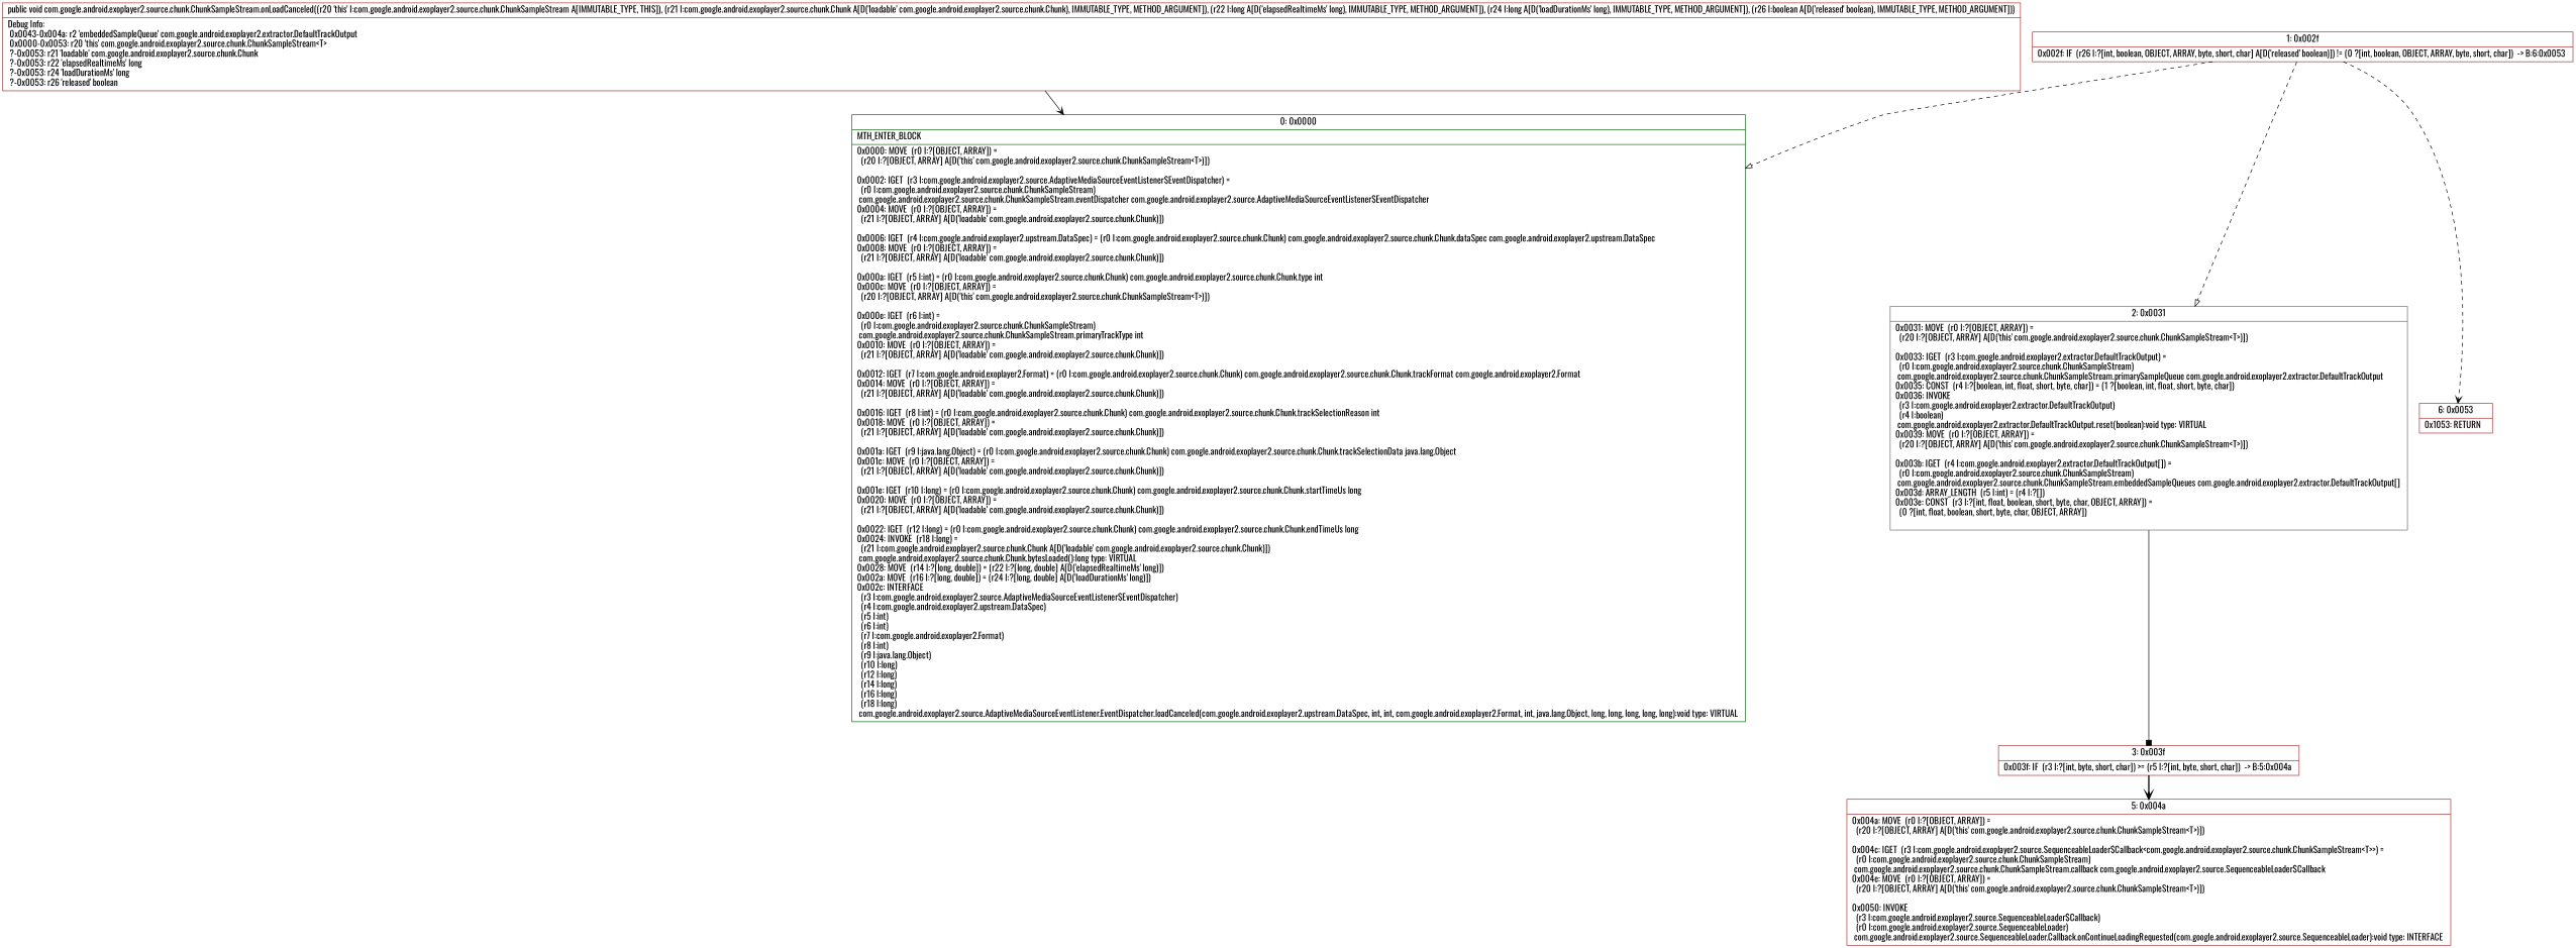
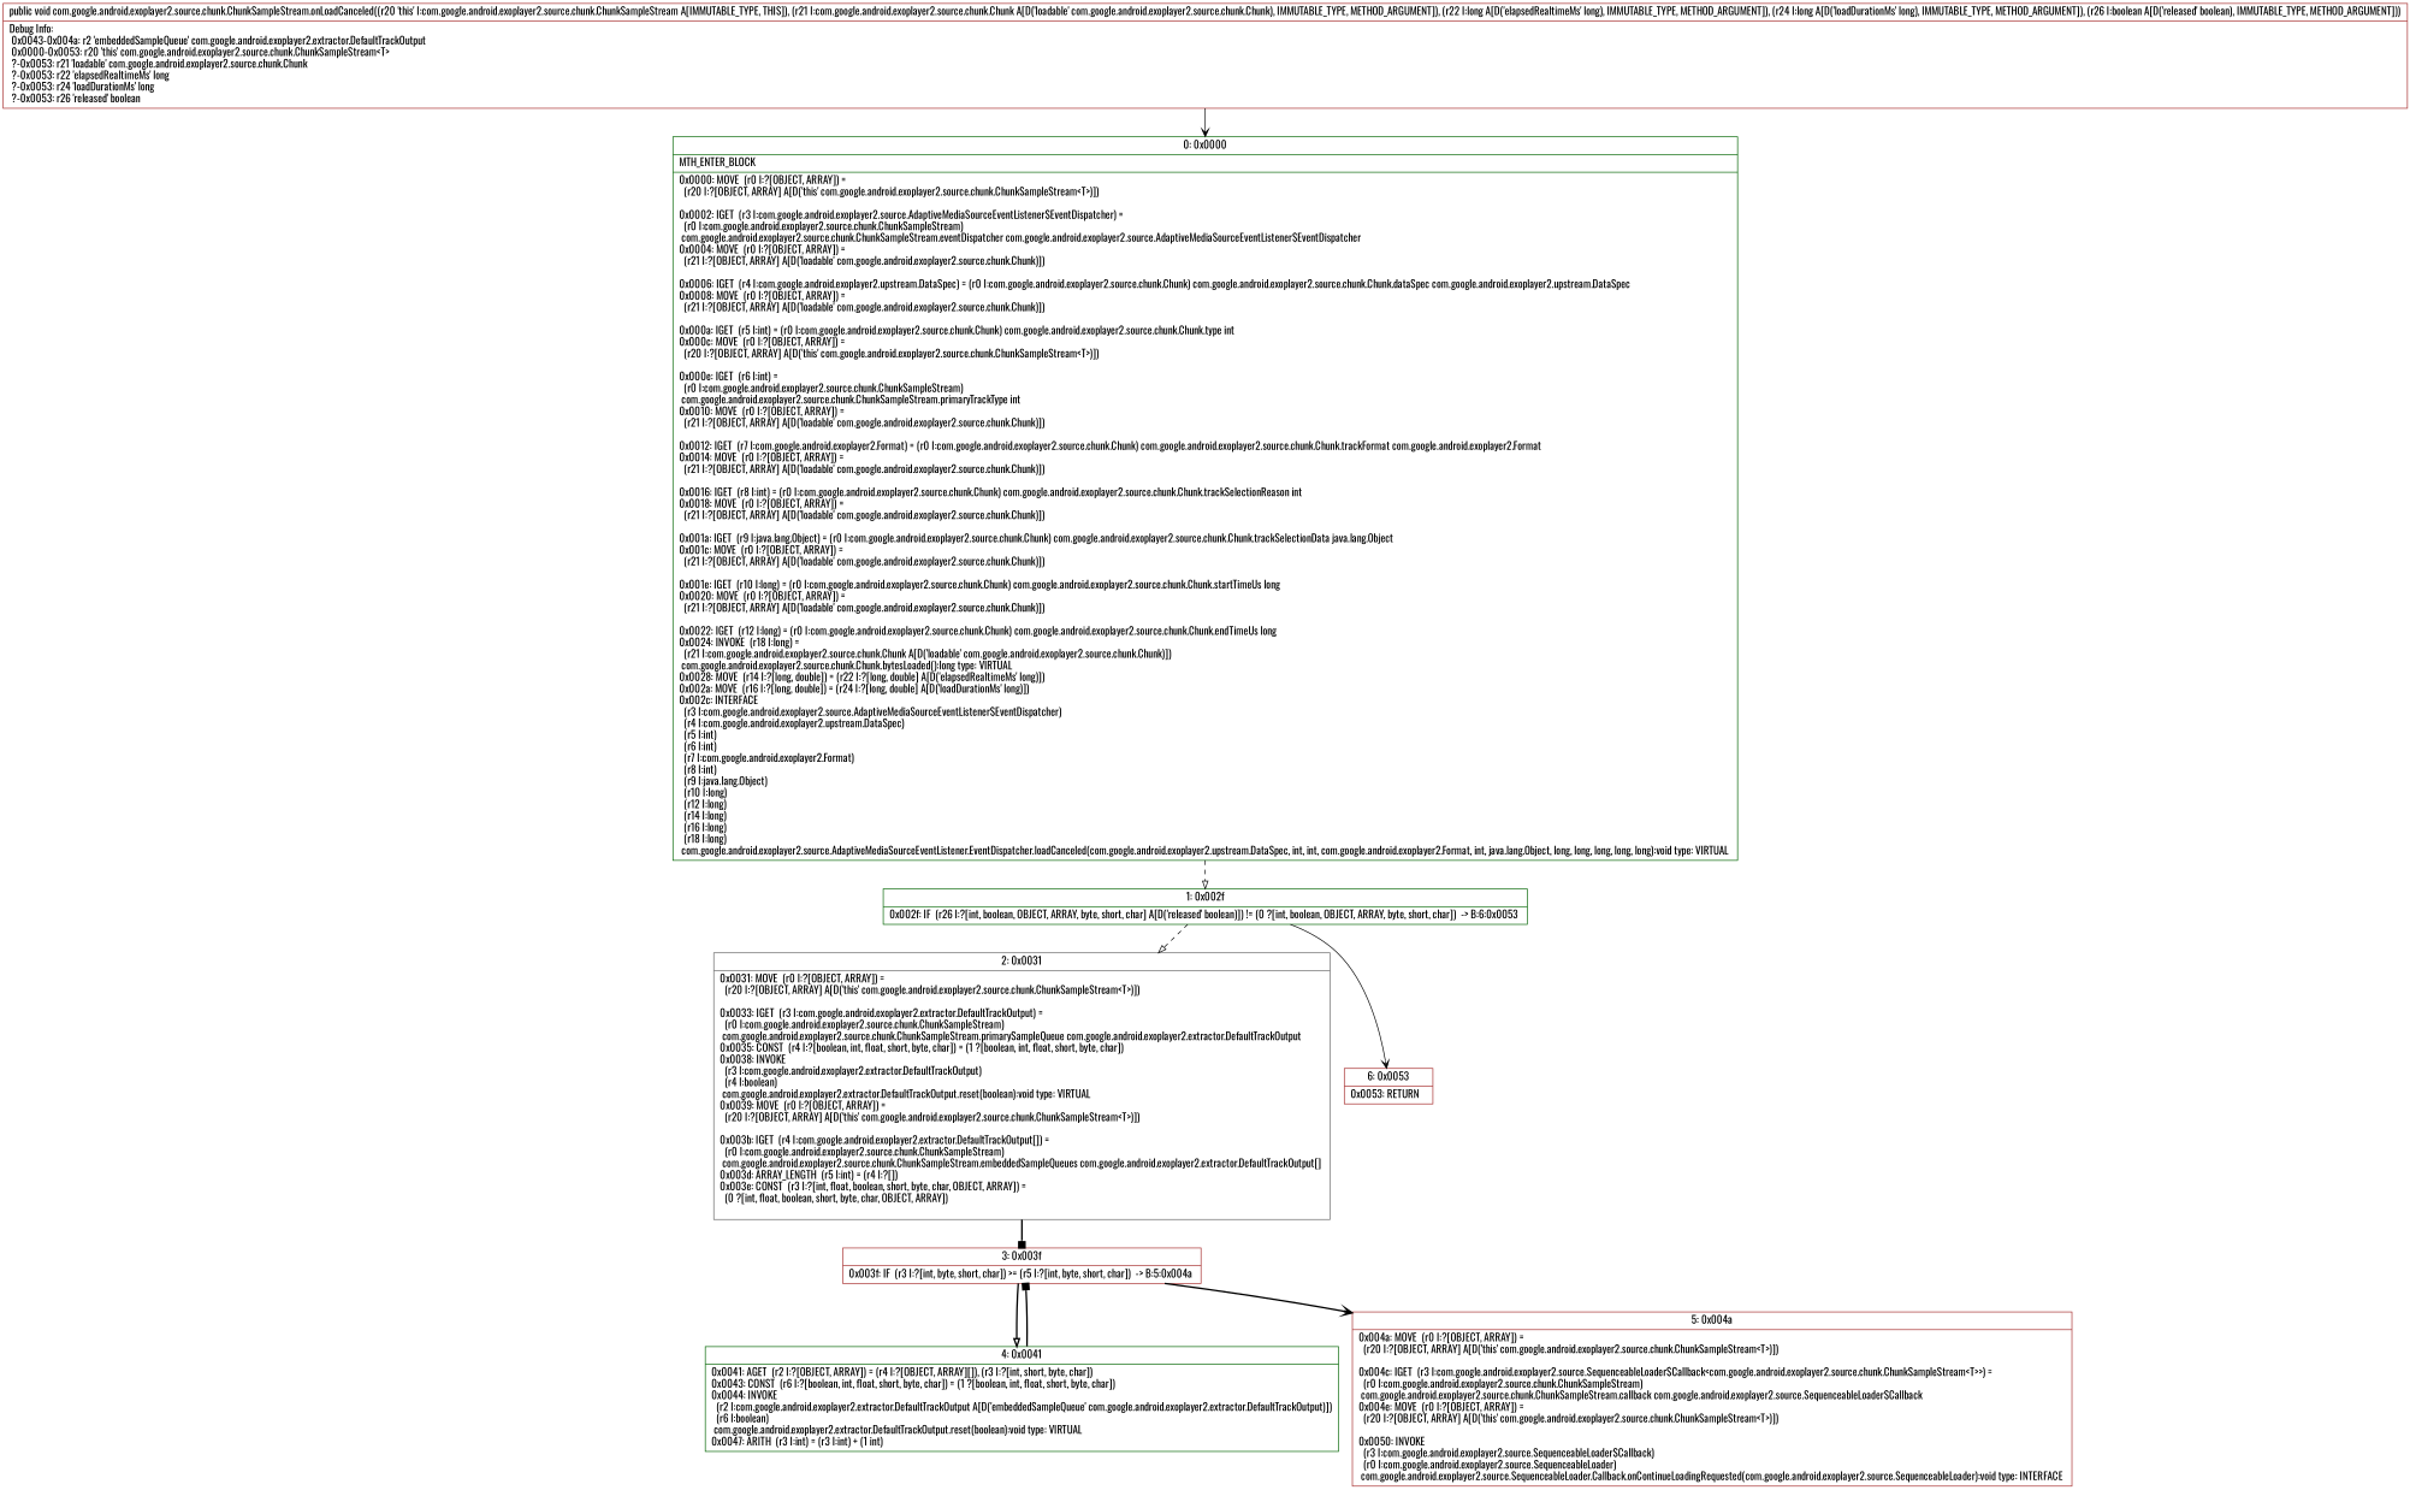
  digraph {
    fontname=Oswald
    node [color=brown fontname=Oswald shape=record]
    edge [arrowhead=onormal fontname=Oswald style=solid]
    n1 [color=darkgreen label="{0\:\ 0x0000|MTH_ENTER_BLOCK\l|0x0000: MOVE  (r0 I:?[OBJECT, ARRAY]) = \l  (r20 I:?[OBJECT, ARRAY] A[D('this' com.google.android.exoplayer2.source.chunk.ChunkSampleStream\<T\>)])\l \l0x0002: IGET  (r3 I:com.google.android.exoplayer2.source.AdaptiveMediaSourceEventListener$EventDispatcher) = \l  (r0 I:com.google.android.exoplayer2.source.chunk.ChunkSampleStream)\l com.google.android.exoplayer2.source.chunk.ChunkSampleStream.eventDispatcher com.google.android.exoplayer2.source.AdaptiveMediaSourceEventListener$EventDispatcher \l0x0004: MOVE  (r0 I:?[OBJECT, ARRAY]) = \l  (r21 I:?[OBJECT, ARRAY] A[D('loadable' com.google.android.exoplayer2.source.chunk.Chunk)])\l \l0x0006: IGET  (r4 I:com.google.android.exoplayer2.upstream.DataSpec) = (r0 I:com.google.android.exoplayer2.source.chunk.Chunk) com.google.android.exoplayer2.source.chunk.Chunk.dataSpec com.google.android.exoplayer2.upstream.DataSpec \l0x0008: MOVE  (r0 I:?[OBJECT, ARRAY]) = \l  (r21 I:?[OBJECT, ARRAY] A[D('loadable' com.google.android.exoplayer2.source.chunk.Chunk)])\l \l0x000a: IGET  (r5 I:int) = (r0 I:com.google.android.exoplayer2.source.chunk.Chunk) com.google.android.exoplayer2.source.chunk.Chunk.type int \l0x000c: MOVE  (r0 I:?[OBJECT, ARRAY]) = \l  (r20 I:?[OBJECT, ARRAY] A[D('this' com.google.android.exoplayer2.source.chunk.ChunkSampleStream\<T\>)])\l \l0x000e: IGET  (r6 I:int) = \l  (r0 I:com.google.android.exoplayer2.source.chunk.ChunkSampleStream)\l com.google.android.exoplayer2.source.chunk.ChunkSampleStream.primaryTrackType int \l0x0010: MOVE  (r0 I:?[OBJECT, ARRAY]) = \l  (r21 I:?[OBJECT, ARRAY] A[D('loadable' com.google.android.exoplayer2.source.chunk.Chunk)])\l \l0x0012: IGET  (r7 I:com.google.android.exoplayer2.Format) = (r0 I:com.google.android.exoplayer2.source.chunk.Chunk) com.google.android.exoplayer2.source.chunk.Chunk.trackFormat com.google.android.exoplayer2.Format \l0x0014: MOVE  (r0 I:?[OBJECT, ARRAY]) = \l  (r21 I:?[OBJECT, ARRAY] A[D('loadable' com.google.android.exoplayer2.source.chunk.Chunk)])\l \l0x0016: IGET  (r8 I:int) = (r0 I:com.google.android.exoplayer2.source.chunk.Chunk) com.google.android.exoplayer2.source.chunk.Chunk.trackSelectionReason int \l0x0018: MOVE  (r0 I:?[OBJECT, ARRAY]) = \l  (r21 I:?[OBJECT, ARRAY] A[D('loadable' com.google.android.exoplayer2.source.chunk.Chunk)])\l \l0x001a: IGET  (r9 I:java.lang.Object) = (r0 I:com.google.android.exoplayer2.source.chunk.Chunk) com.google.android.exoplayer2.source.chunk.Chunk.trackSelectionData java.lang.Object \l0x001c: MOVE  (r0 I:?[OBJECT, ARRAY]) = \l  (r21 I:?[OBJECT, ARRAY] A[D('loadable' com.google.android.exoplayer2.source.chunk.Chunk)])\l \l0x001e: IGET  (r10 I:long) = (r0 I:com.google.android.exoplayer2.source.chunk.Chunk) com.google.android.exoplayer2.source.chunk.Chunk.startTimeUs long \l0x0020: MOVE  (r0 I:?[OBJECT, ARRAY]) = \l  (r21 I:?[OBJECT, ARRAY] A[D('loadable' com.google.android.exoplayer2.source.chunk.Chunk)])\l \l0x0022: IGET  (r12 I:long) = (r0 I:com.google.android.exoplayer2.source.chunk.Chunk) com.google.android.exoplayer2.source.chunk.Chunk.endTimeUs long \l0x0024: INVOKE  (r18 I:long) = \l  (r21 I:com.google.android.exoplayer2.source.chunk.Chunk A[D('loadable' com.google.android.exoplayer2.source.chunk.Chunk)])\l com.google.android.exoplayer2.source.chunk.Chunk.bytesLoaded():long type: VIRTUAL \l0x0028: MOVE  (r14 I:?[long, double]) = (r22 I:?[long, double] A[D('elapsedRealtimeMs' long)]) \l0x002a: MOVE  (r16 I:?[long, double]) = (r24 I:?[long, double] A[D('loadDurationMs' long)]) \l0x002c: INTERFACE  \l  (r3 I:com.google.android.exoplayer2.source.AdaptiveMediaSourceEventListener$EventDispatcher)\l  (r4 I:com.google.android.exoplayer2.upstream.DataSpec)\l  (r5 I:int)\l  (r6 I:int)\l  (r7 I:com.google.android.exoplayer2.Format)\l  (r8 I:int)\l  (r9 I:java.lang.Object)\l  (r10 I:long)\l  (r12 I:long)\l  (r14 I:long)\l  (r16 I:long)\l  (r18 I:long)\l com.google.android.exoplayer2.source.AdaptiveMediaSourceEventListener.EventDispatcher.loadCanceled(com.google.android.exoplayer2.upstream.DataSpec, int, int, com.google.android.exoplayer2.Format, int, java.lang.Object, long, long, long, long, long):void type: VIRTUAL \l}"]
-   n2 [label="{1\:\ 0x002f|0x002f: IF  (r26 I:?[int, boolean, OBJECT, ARRAY, byte, short, char] A[D('released' boolean)]) != (0 ?[int, boolean, OBJECT, ARRAY, byte, short, char])  \-\> B:6:0x0053 \l}"]
-   n3 [color=gray40 label="{2\:\ 0x0031|0x0031: MOVE  (r0 I:?[OBJECT, ARRAY]) = \l  (r20 I:?[OBJECT, ARRAY] A[D('this' com.google.android.exoplayer2.source.chunk.ChunkSampleStream\<T\>)])\l \l0x0033: IGET  (r3 I:com.google.android.exoplayer2.extractor.DefaultTrackOutput) = \l  (r0 I:com.google.android.exoplayer2.source.chunk.ChunkSampleStream)\l com.google.android.exoplayer2.source.chunk.ChunkSampleStream.primarySampleQueue com.google.android.exoplayer2.extractor.DefaultTrackOutput \l0x0035: CONST  (r4 I:?[boolean, int, float, short, byte, char]) = (1 ?[boolean, int, float, short, byte, char]) \l0x0036: INVOKE  \l  (r3 I:com.google.android.exoplayer2.extractor.DefaultTrackOutput)\l  (r4 I:boolean)\l com.google.android.exoplayer2.extractor.DefaultTrackOutput.reset(boolean):void type: VIRTUAL \l0x0039: MOVE  (r0 I:?[OBJECT, ARRAY]) = \l  (r20 I:?[OBJECT, ARRAY] A[D('this' com.google.android.exoplayer2.source.chunk.ChunkSampleStream\<T\>)])\l \l0x003b: IGET  (r4 I:com.google.android.exoplayer2.extractor.DefaultTrackOutput[]) = \l  (r0 I:com.google.android.exoplayer2.source.chunk.ChunkSampleStream)\l com.google.android.exoplayer2.source.chunk.ChunkSampleStream.embeddedSampleQueues com.google.android.exoplayer2.extractor.DefaultTrackOutput[] \l0x003d: ARRAY_LENGTH  (r5 I:int) = (r4 I:?[]) \l0x003e: CONST  (r3 I:?[int, float, boolean, short, byte, char, OBJECT, ARRAY]) = \l  (0 ?[int, float, boolean, short, byte, char, OBJECT, ARRAY])\l \l}"]
-   n4 [label="{6\:\ 0x0053|0x1053: RETURN   \l}"]
+   n2 [color=darkgreen label="{1\:\ 0x002f|0x002f: IF  (r26 I:?[int, boolean, OBJECT, ARRAY, byte, short, char] A[D('released' boolean)]) != (0 ?[int, boolean, OBJECT, ARRAY, byte, short, char])  \-\> B:6:0x0053 \l}"]
+   n3 [color=gray40 label="{2\:\ 0x0031|0x0031: MOVE  (r0 I:?[OBJECT, ARRAY]) = \l  (r20 I:?[OBJECT, ARRAY] A[D('this' com.google.android.exoplayer2.source.chunk.ChunkSampleStream\<T\>)])\l \l0x0033: IGET  (r3 I:com.google.android.exoplayer2.extractor.DefaultTrackOutput) = \l  (r0 I:com.google.android.exoplayer2.source.chunk.ChunkSampleStream)\l com.google.android.exoplayer2.source.chunk.ChunkSampleStream.primarySampleQueue com.google.android.exoplayer2.extractor.DefaultTrackOutput \l0x0035: CONST  (r4 I:?[boolean, int, float, short, byte, char]) = (1 ?[boolean, int, float, short, byte, char]) \l0x0038: INVOKE  \l  (r3 I:com.google.android.exoplayer2.extractor.DefaultTrackOutput)\l  (r4 I:boolean)\l com.google.android.exoplayer2.extractor.DefaultTrackOutput.reset(boolean):void type: VIRTUAL \l0x0039: MOVE  (r0 I:?[OBJECT, ARRAY]) = \l  (r20 I:?[OBJECT, ARRAY] A[D('this' com.google.android.exoplayer2.source.chunk.ChunkSampleStream\<T\>)])\l \l0x003b: IGET  (r4 I:com.google.android.exoplayer2.extractor.DefaultTrackOutput[]) = \l  (r0 I:com.google.android.exoplayer2.source.chunk.ChunkSampleStream)\l com.google.android.exoplayer2.source.chunk.ChunkSampleStream.embeddedSampleQueues com.google.android.exoplayer2.extractor.DefaultTrackOutput[] \l0x003d: ARRAY_LENGTH  (r5 I:int) = (r4 I:?[]) \l0x003e: CONST  (r3 I:?[int, float, boolean, short, byte, char, OBJECT, ARRAY]) = \l  (0 ?[int, float, boolean, short, byte, char, OBJECT, ARRAY])\l \l}"]
+   n4 [label="{6\:\ 0x0053|0x0053: RETURN   \l}"]
    n5 [label="{3\:\ 0x003f|0x003f: IF  (r3 I:?[int, byte, short, char]) \>= (r5 I:?[int, byte, short, char])  \-\> B:5:0x004a \l}"]
+   n6 [color=darkgreen label="{4\:\ 0x0041|0x0041: AGET  (r2 I:?[OBJECT, ARRAY]) = (r4 I:?[OBJECT, ARRAY][]), (r3 I:?[int, short, byte, char]) \l0x0043: CONST  (r6 I:?[boolean, int, float, short, byte, char]) = (1 ?[boolean, int, float, short, byte, char]) \l0x0044: INVOKE  \l  (r2 I:com.google.android.exoplayer2.extractor.DefaultTrackOutput A[D('embeddedSampleQueue' com.google.android.exoplayer2.extractor.DefaultTrackOutput)])\l  (r6 I:boolean)\l com.google.android.exoplayer2.extractor.DefaultTrackOutput.reset(boolean):void type: VIRTUAL \l0x0047: ARITH  (r3 I:int) = (r3 I:int) + (1 int) \l}"]
    n7 [label="{5\:\ 0x004a|0x004a: MOVE  (r0 I:?[OBJECT, ARRAY]) = \l  (r20 I:?[OBJECT, ARRAY] A[D('this' com.google.android.exoplayer2.source.chunk.ChunkSampleStream\<T\>)])\l \l0x004c: IGET  (r3 I:com.google.android.exoplayer2.source.SequenceableLoader$Callback\<com.google.android.exoplayer2.source.chunk.ChunkSampleStream\<T\>\>) = \l  (r0 I:com.google.android.exoplayer2.source.chunk.ChunkSampleStream)\l com.google.android.exoplayer2.source.chunk.ChunkSampleStream.callback com.google.android.exoplayer2.source.SequenceableLoader$Callback \l0x004e: MOVE  (r0 I:?[OBJECT, ARRAY]) = \l  (r20 I:?[OBJECT, ARRAY] A[D('this' com.google.android.exoplayer2.source.chunk.ChunkSampleStream\<T\>)])\l \l0x0050: INVOKE  \l  (r3 I:com.google.android.exoplayer2.source.SequenceableLoader$Callback)\l  (r0 I:com.google.android.exoplayer2.source.SequenceableLoader)\l com.google.android.exoplayer2.source.SequenceableLoader.Callback.onContinueLoadingRequested(com.google.android.exoplayer2.source.SequenceableLoader):void type: INTERFACE \l}"]
    n8 [label="{public void com.google.android.exoplayer2.source.chunk.ChunkSampleStream.onLoadCanceled((r20 'this' I:com.google.android.exoplayer2.source.chunk.ChunkSampleStream A[IMMUTABLE_TYPE, THIS]), (r21 I:com.google.android.exoplayer2.source.chunk.Chunk A[D('loadable' com.google.android.exoplayer2.source.chunk.Chunk), IMMUTABLE_TYPE, METHOD_ARGUMENT]), (r22 I:long A[D('elapsedRealtimeMs' long), IMMUTABLE_TYPE, METHOD_ARGUMENT]), (r24 I:long A[D('loadDurationMs' long), IMMUTABLE_TYPE, METHOD_ARGUMENT]), (r26 I:boolean A[D('released' boolean), IMMUTABLE_TYPE, METHOD_ARGUMENT]))  | Debug Info:\l  0x0043\-0x004a: r2 'embeddedSampleQueue' com.google.android.exoplayer2.extractor.DefaultTrackOutput\l  0x0000\-0x0053: r20 'this' com.google.android.exoplayer2.source.chunk.ChunkSampleStream\<T\>\l  ?\-0x0053: r21 'loadable' com.google.android.exoplayer2.source.chunk.Chunk\l  ?\-0x0053: r22 'elapsedRealtimeMs' long\l  ?\-0x0053: r24 'loadDurationMs' long\l  ?\-0x0053: r26 'released' boolean\l}"]
-   n2 -> n1 [style=dashed]
+   n1 -> n2 [style=dashed]
    n2 -> n3 [style=dashed]
-   n2 -> n4 [arrowhead=vee style=dashed]
-   n3 -> n5 [arrowhead=box]
+   n2 -> n4 [arrowhead=vee]
+   n3 -> n5 [arrowhead=box style=bold]
+   n5 -> n6 [style=bold]
    n5 -> n7 [arrowhead=vee style=bold]
+   n6 -> n5 [arrowhead=box style=bold]
    n8 -> n1 [arrowhead=vee]
  }
